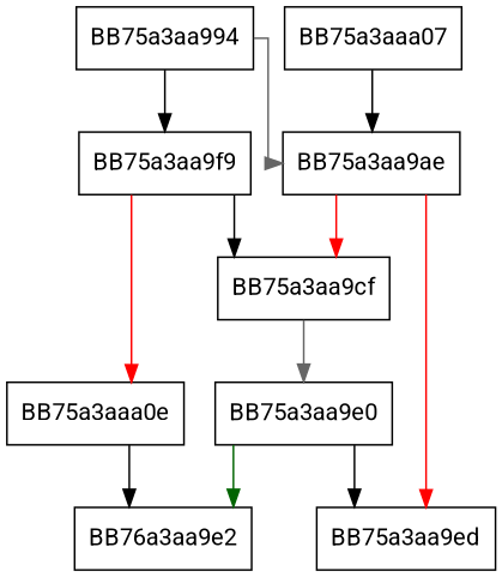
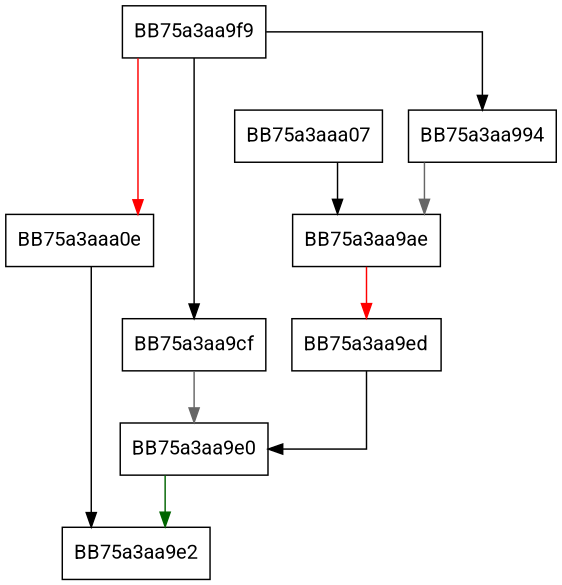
  digraph {
    fontname=Roboto
    splines=ortho
    node [fontname=Roboto shape=box]
    edge [color=black fontname=Roboto]
    BB75a3aa994
    BB75a3aa9f9
    BB75a3aa9ae
    BB75a3aaa0e
    BB75a3aa9cf
    BB75a3aa9ed
-   BB75a3aa9e2 [label=BB76a3aa9e2]
+   BB75a3aa9e2
    BB75a3aaa07
    BB75a3aa9e0
-   BB75a3aa994 -> BB75a3aa9f9
+   BB75a3aa9f9 -> BB75a3aa994
    BB75a3aa994 -> BB75a3aa9ae [color=gray40]
    BB75a3aa9f9 -> BB75a3aaa0e [color=red]
    BB75a3aa9f9 -> BB75a3aa9cf
-   BB75a3aa9ae -> BB75a3aa9cf [color=red]
    BB75a3aa9ae -> BB75a3aa9ed [color=red]
    BB75a3aaa0e -> BB75a3aa9e2
    BB75a3aa9cf -> BB75a3aa9e0 [color=gray40]
-   BB75a3aa9e0 -> BB75a3aa9ed
+   BB75a3aa9ed -> BB75a3aa9e0
    BB75a3aaa07 -> BB75a3aa9ae
    BB75a3aa9e0 -> BB75a3aa9e2 [color=darkgreen]
  }
